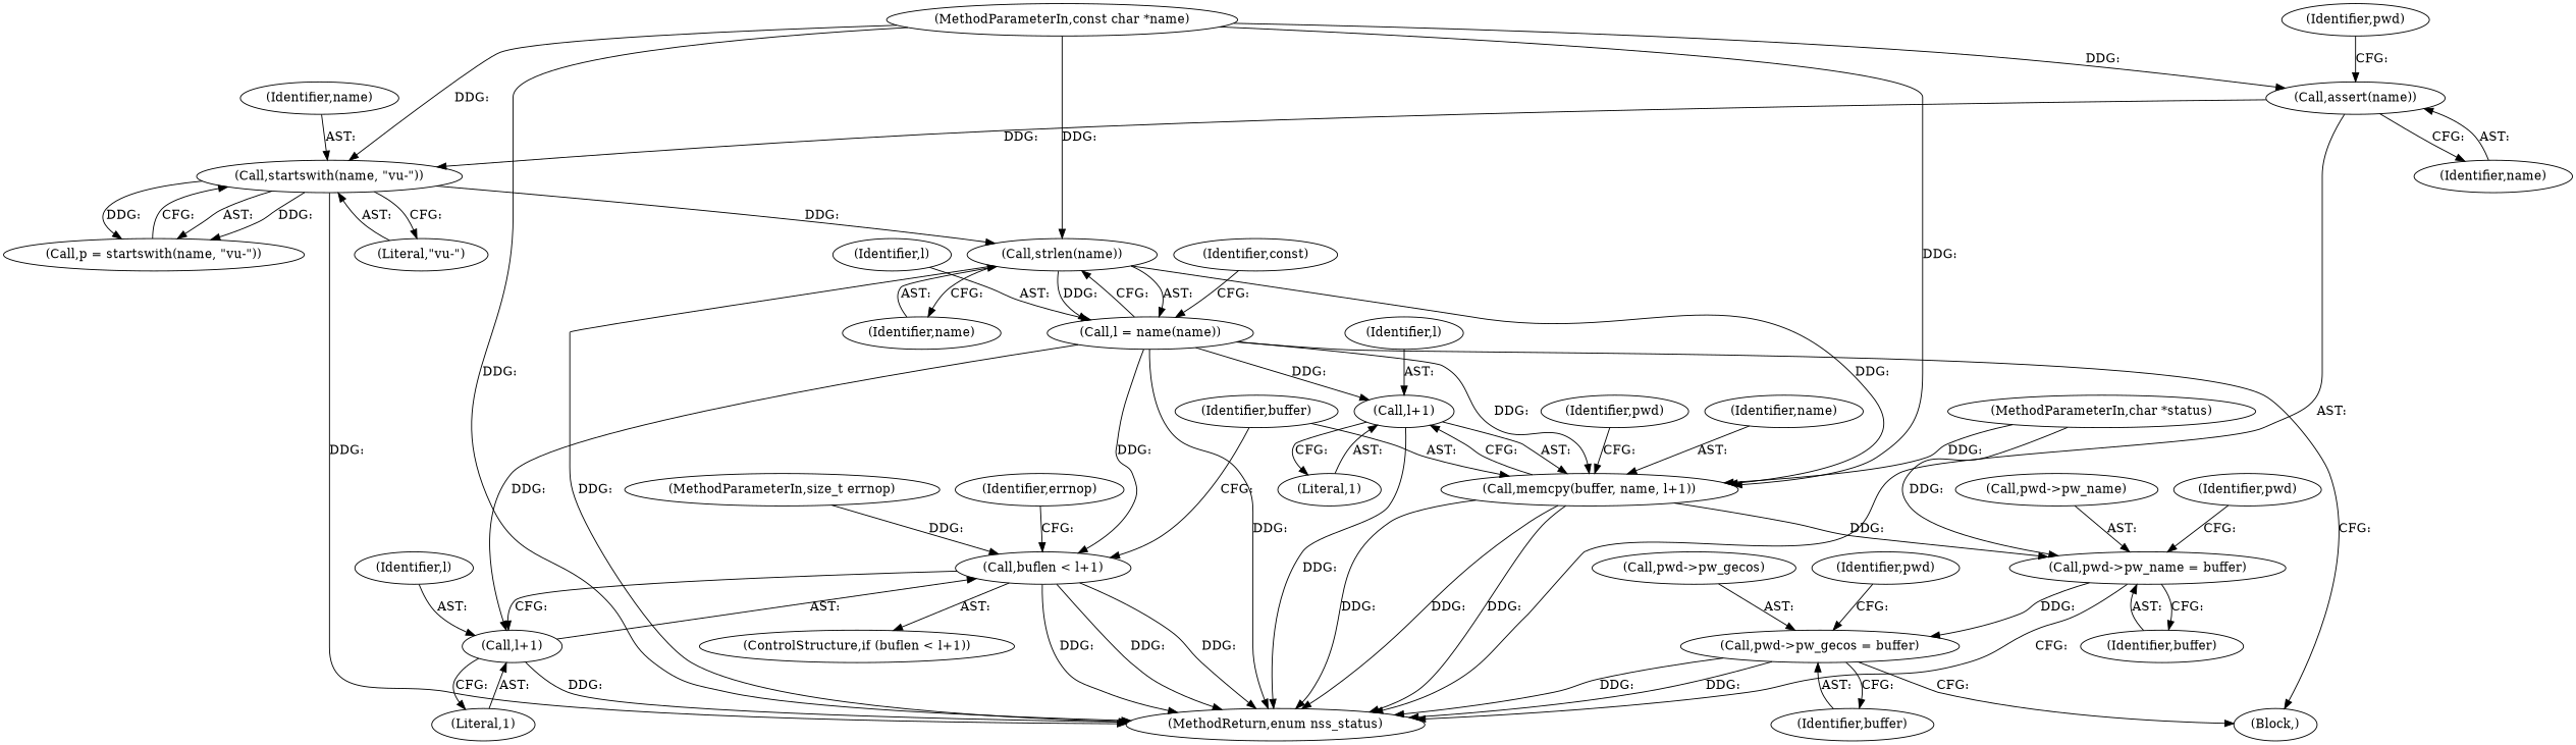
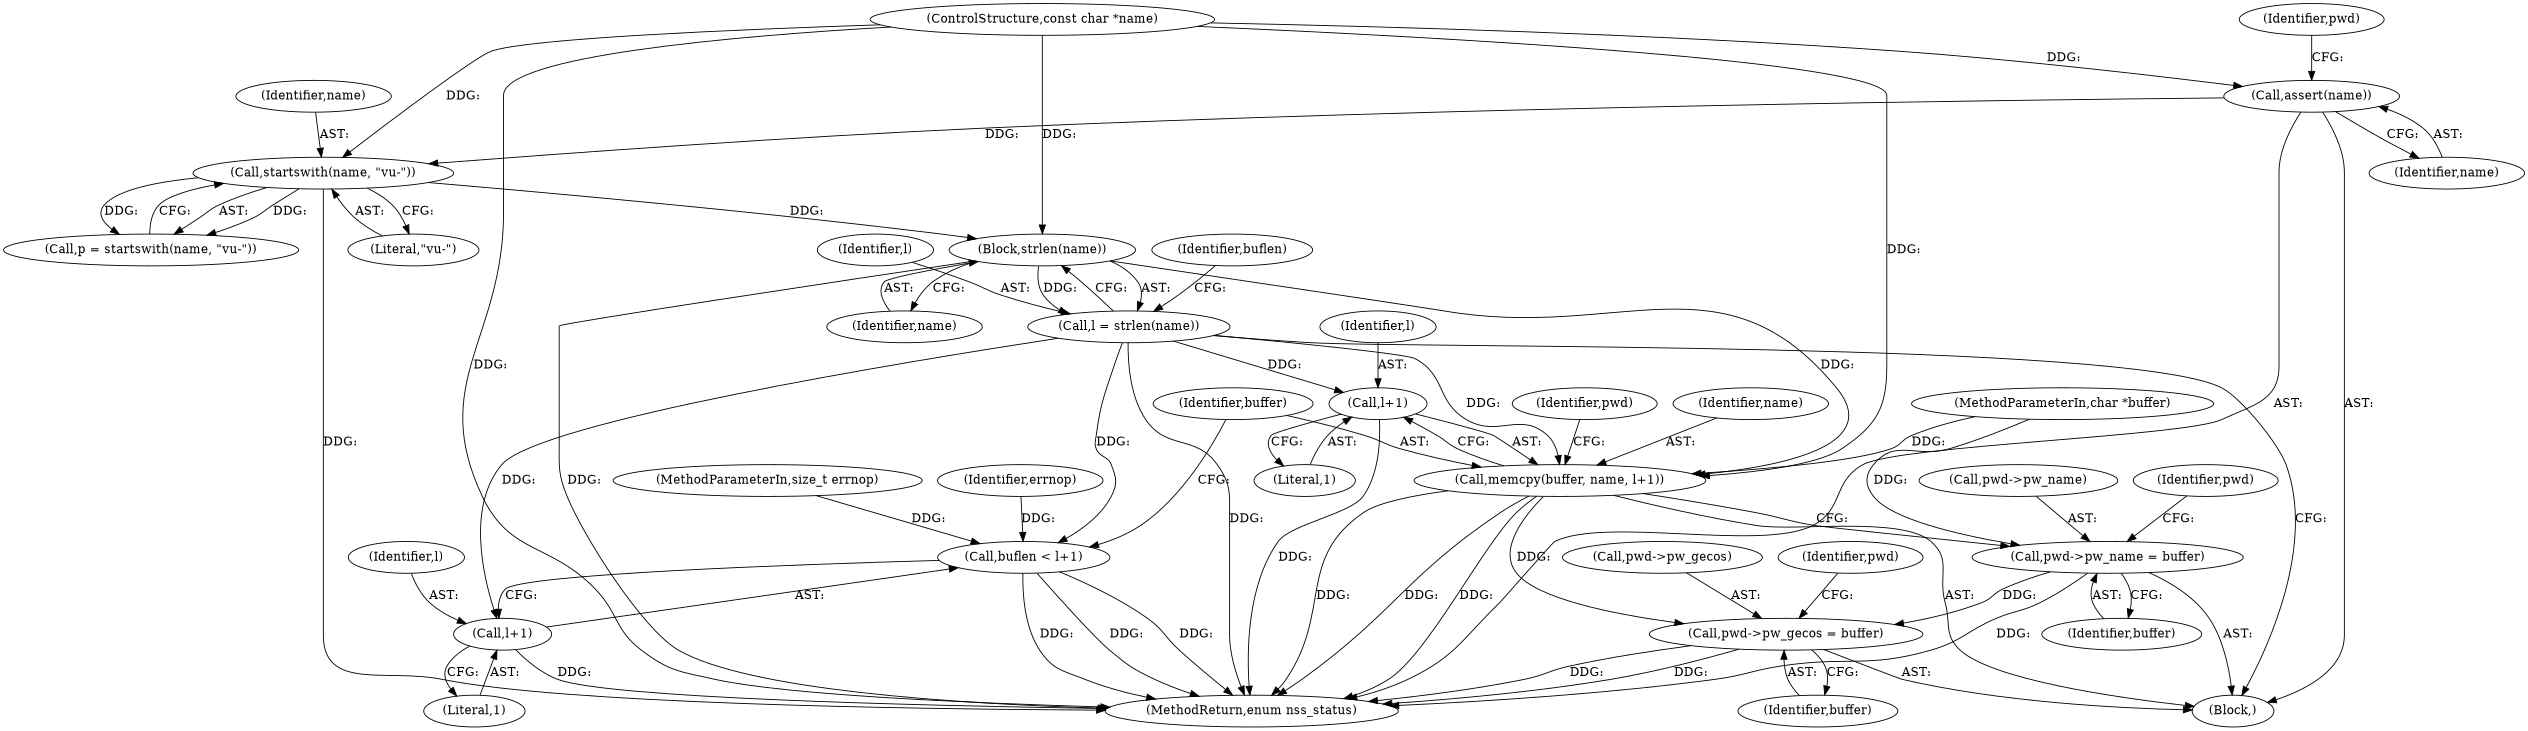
  digraph {
-   n1 [label="(Call,strlen(name))"]
-   n2 [label="(Call,l = name(name))"]
+   n1 [label="(Block,strlen(name))"]
+   n2 [label="(Call,l = strlen(name))"]
    n3 [label="(Call,memcpy(buffer, name, l+1))"]
    n4 [label="(Identifier,name)"]
    n5 [label="(MethodReturn,enum nss_status)"]
    n6 [label="(Block,)"]
    n7 [label="(Call,buflen < l+1)"]
    n8 [label="(Call,l+1)"]
    n9 [label="(Call,l+1)"]
    n10 [label="(Call,pwd->pw_name = buffer)"]
    n11 [label="(Call,pwd->pw_gecos = buffer)"]
    n12 [label="(Call,startswith(name, \"vu-\"))"]
    n13 [label="(Literal,\"vu-\")"]
    n14 [label="(Call,p = startswith(name, \"vu-\"))"]
    n15 [label="(Call,assert(name))"]
    n16 [label="(Identifier,name)"]
-   n17 [label="(MethodParameterIn,const char *name)"]
-   n18 [label="(ControlStructure,if (buflen < l+1))"]
+   n17 [label="(ControlStructure,const char *name)"]
    n19 [label="(Literal,1)"]
    n20 [label="(Literal,1)"]
    n21 [label="(Identifier,buffer)"]
    n22 [label="(Identifier,buffer)"]
    n23 [label="(Identifier,l)"]
    n24 [label="(Identifier,pwd)"]
    n25 [label="(Identifier,buffer)"]
    n26 [label="(Identifier,errnop)"]
    n27 [label="(Identifier,l)"]
    n28 [label="(Identifier,pwd)"]
    n29 [label="(MethodParameterIn,size_t errnop)"]
    n30 [label="(Call,pwd->pw_name)"]
    n31 [label="(Identifier,name)"]
    n32 [label="(Identifier,pwd)"]
-   n33 [label="(MethodParameterIn,char *status)"]
+   n33 [label="(MethodParameterIn,char *buffer)"]
    n34 [label="(Call,pwd->pw_gecos)"]
    n35 [label="(Identifier,name)"]
-   n36 [label="(Identifier,const)"]
+   n36 [label="(Identifier,buflen)"]
    n37 [label="(Identifier,pwd)"]
    n38 [label="(Identifier,l)"]
    n1 -> n2 [label="AST: "]
    n1 -> n2 [label="DDG: "]
    n1 -> n3 [label="DDG: "]
    n1 -> n4 [label="CFG: "]
    n1 -> n5 [label="DDG: "]
    n2 -> n1 [label="CFG: "]
    n2 -> n3 [label="DDG: "]
    n2 -> n5 [label="DDG: "]
    n2 -> n6 [label="CFG: "]
    n2 -> n7 [label="DDG: "]
    n2 -> n8 [label="DDG: "]
    n2 -> n9 [label="DDG: "]
    n3 -> n5 [label="DDG: "]
    n3 -> n5 [label="DDG: "]
    n3 -> n5 [label="DDG: "]
+   n3 -> n6 [label="AST: "]
    n3 -> n9 [label="CFG: "]
-   n3 -> n10 [label="DDG: "]
+   n3 -> n10 [label="CFG: "]
+   n3 -> n11 [label="DDG: "]
    n4 -> n1 [label="AST: "]
    n7 -> n5 [label="DDG: "]
    n7 -> n5 [label="DDG: "]
    n7 -> n5 [label="DDG: "]
    n7 -> n8 [label="CFG: "]
-   n7 -> n18 [label="AST: "]
    n8 -> n5 [label="DDG: "]
    n8 -> n7 [label="AST: "]
    n8 -> n19 [label="CFG: "]
    n9 -> n3 [label="AST: "]
    n9 -> n5 [label="DDG: "]
    n9 -> n20 [label="CFG: "]
-   n10 -> n5 [label="CFG: "]
+   n10 -> n5 [label="DDG: "]
+   n10 -> n6 [label="AST: "]
    n10 -> n11 [label="DDG: "]
    n10 -> n21 [label="CFG: "]
    n11 -> n5 [label="DDG: "]
    n11 -> n5 [label="DDG: "]
-   n11 -> n6 [label="CFG: "]
+   n11 -> n6 [label="AST: "]
    n11 -> n22 [label="CFG: "]
    n12 -> n1 [label="DDG: "]
    n12 -> n5 [label="DDG: "]
    n12 -> n13 [label="CFG: "]
    n12 -> n14 [label="AST: "]
    n12 -> n14 [label="DDG: "]
    n12 -> n14 [label="DDG: "]
    n13 -> n12 [label="AST: "]
    n14 -> n12 [label="CFG: "]
    n15 -> n5 [label="AST: "]
+   n15 -> n6 [label="AST: "]
    n15 -> n12 [label="DDG: "]
    n15 -> n16 [label="CFG: "]
    n16 -> n15 [label="AST: "]
    n17 -> n1 [label="DDG: "]
    n17 -> n3 [label="DDG: "]
    n17 -> n5 [label="DDG: "]
    n17 -> n12 [label="DDG: "]
    n17 -> n15 [label="DDG: "]
    n19 -> n8 [label="AST: "]
    n20 -> n9 [label="AST: "]
    n21 -> n10 [label="AST: "]
    n22 -> n11 [label="AST: "]
    n23 -> n9 [label="AST: "]
    n24 -> n3 [label="CFG: "]
    n25 -> n3 [label="AST: "]
    n25 -> n7 [label="CFG: "]
-   n26 -> n7 [label="CFG: "]
+   n26 -> n7 [label="DDG: "]
    n27 -> n2 [label="AST: "]
    n28 -> n10 [label="CFG: "]
    n29 -> n7 [label="DDG: "]
    n30 -> n10 [label="AST: "]
    n31 -> n12 [label="AST: "]
    n32 -> n15 [label="CFG: "]
    n33 -> n3 [label="DDG: "]
    n33 -> n10 [label="DDG: "]
    n34 -> n11 [label="AST: "]
    n35 -> n3 [label="AST: "]
    n36 -> n2 [label="CFG: "]
    n37 -> n11 [label="CFG: "]
    n38 -> n8 [label="AST: "]
  }
